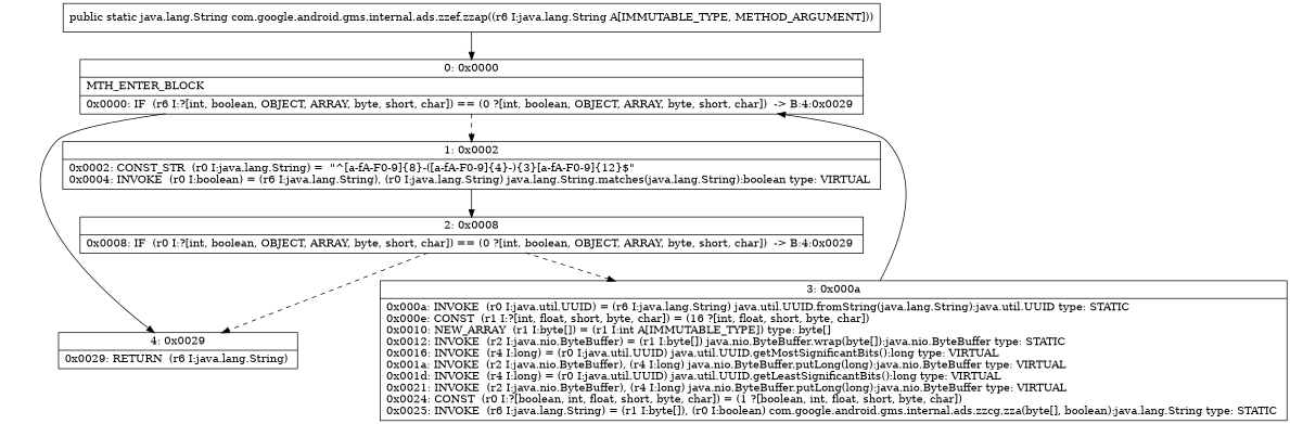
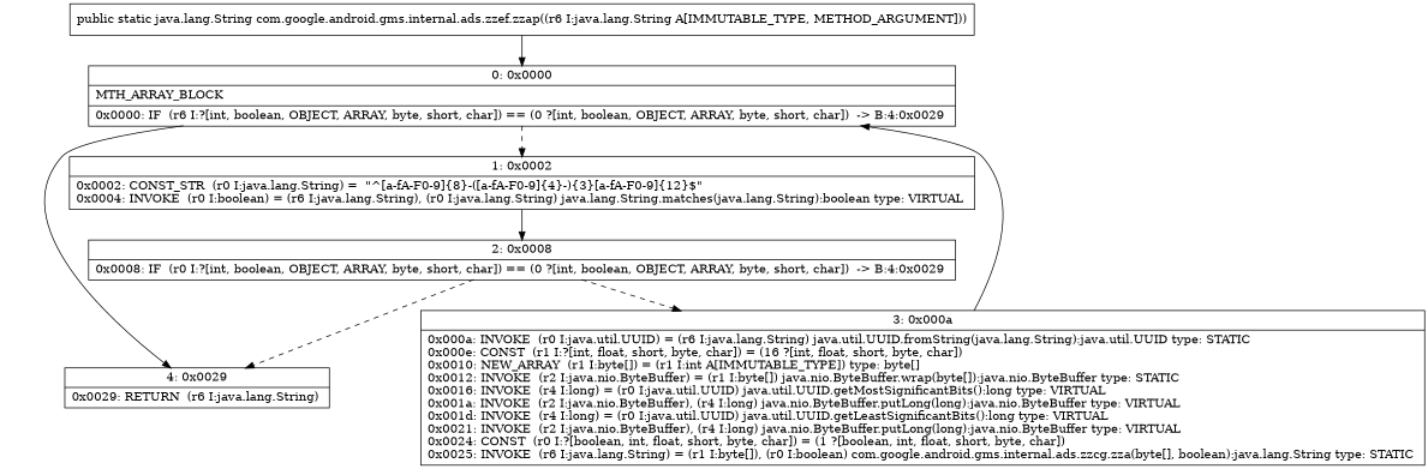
  digraph {
    node [shape=record]
-   n1 [label="{0\:\ 0x0000|MTH_ENTER_BLOCK\l|0x0000: IF  (r6 I:?[int, boolean, OBJECT, ARRAY, byte, short, char]) == (0 ?[int, boolean, OBJECT, ARRAY, byte, short, char])  \-\> B:4:0x0029 \l}"]
+   n1 [label="{0\:\ 0x0000|MTH_ARRAY_BLOCK\l|0x0000: IF  (r6 I:?[int, boolean, OBJECT, ARRAY, byte, short, char]) == (0 ?[int, boolean, OBJECT, ARRAY, byte, short, char])  \-\> B:4:0x0029 \l}"]
    n2 [label="{1\:\ 0x0002|0x0002: CONST_STR  (r0 I:java.lang.String) =  \"^[a\-fA\-F0\-9]\{8\}\-([a\-fA\-F0\-9]\{4\}\-)\{3\}[a\-fA\-F0\-9]\{12\}$\" \l0x0004: INVOKE  (r0 I:boolean) = (r6 I:java.lang.String), (r0 I:java.lang.String) java.lang.String.matches(java.lang.String):boolean type: VIRTUAL \l}"]
    n3 [label="{4\:\ 0x0029|0x0029: RETURN  (r6 I:java.lang.String) \l}"]
    n4 [label="{2\:\ 0x0008|0x0008: IF  (r0 I:?[int, boolean, OBJECT, ARRAY, byte, short, char]) == (0 ?[int, boolean, OBJECT, ARRAY, byte, short, char])  \-\> B:4:0x0029 \l}"]
    n5 [label="{3\:\ 0x000a|0x000a: INVOKE  (r0 I:java.util.UUID) = (r6 I:java.lang.String) java.util.UUID.fromString(java.lang.String):java.util.UUID type: STATIC \l0x000e: CONST  (r1 I:?[int, float, short, byte, char]) = (16 ?[int, float, short, byte, char]) \l0x0010: NEW_ARRAY  (r1 I:byte[]) = (r1 I:int A[IMMUTABLE_TYPE]) type: byte[] \l0x0012: INVOKE  (r2 I:java.nio.ByteBuffer) = (r1 I:byte[]) java.nio.ByteBuffer.wrap(byte[]):java.nio.ByteBuffer type: STATIC \l0x0016: INVOKE  (r4 I:long) = (r0 I:java.util.UUID) java.util.UUID.getMostSignificantBits():long type: VIRTUAL \l0x001a: INVOKE  (r2 I:java.nio.ByteBuffer), (r4 I:long) java.nio.ByteBuffer.putLong(long):java.nio.ByteBuffer type: VIRTUAL \l0x001d: INVOKE  (r4 I:long) = (r0 I:java.util.UUID) java.util.UUID.getLeastSignificantBits():long type: VIRTUAL \l0x0021: INVOKE  (r2 I:java.nio.ByteBuffer), (r4 I:long) java.nio.ByteBuffer.putLong(long):java.nio.ByteBuffer type: VIRTUAL \l0x0024: CONST  (r0 I:?[boolean, int, float, short, byte, char]) = (1 ?[boolean, int, float, short, byte, char]) \l0x0025: INVOKE  (r6 I:java.lang.String) = (r1 I:byte[]), (r0 I:boolean) com.google.android.gms.internal.ads.zzcg.zza(byte[], boolean):java.lang.String type: STATIC \l}"]
    n6 [label="{public static java.lang.String com.google.android.gms.internal.ads.zzef.zzap((r6 I:java.lang.String A[IMMUTABLE_TYPE, METHOD_ARGUMENT])) }"]
    n1 -> n2 [style=dashed]
    n1 -> n3
    n2 -> n4
    n4 -> n3 [style=dashed]
    n4 -> n5 [style=dashed]
    n5 -> n1
    n6 -> n1
  }
